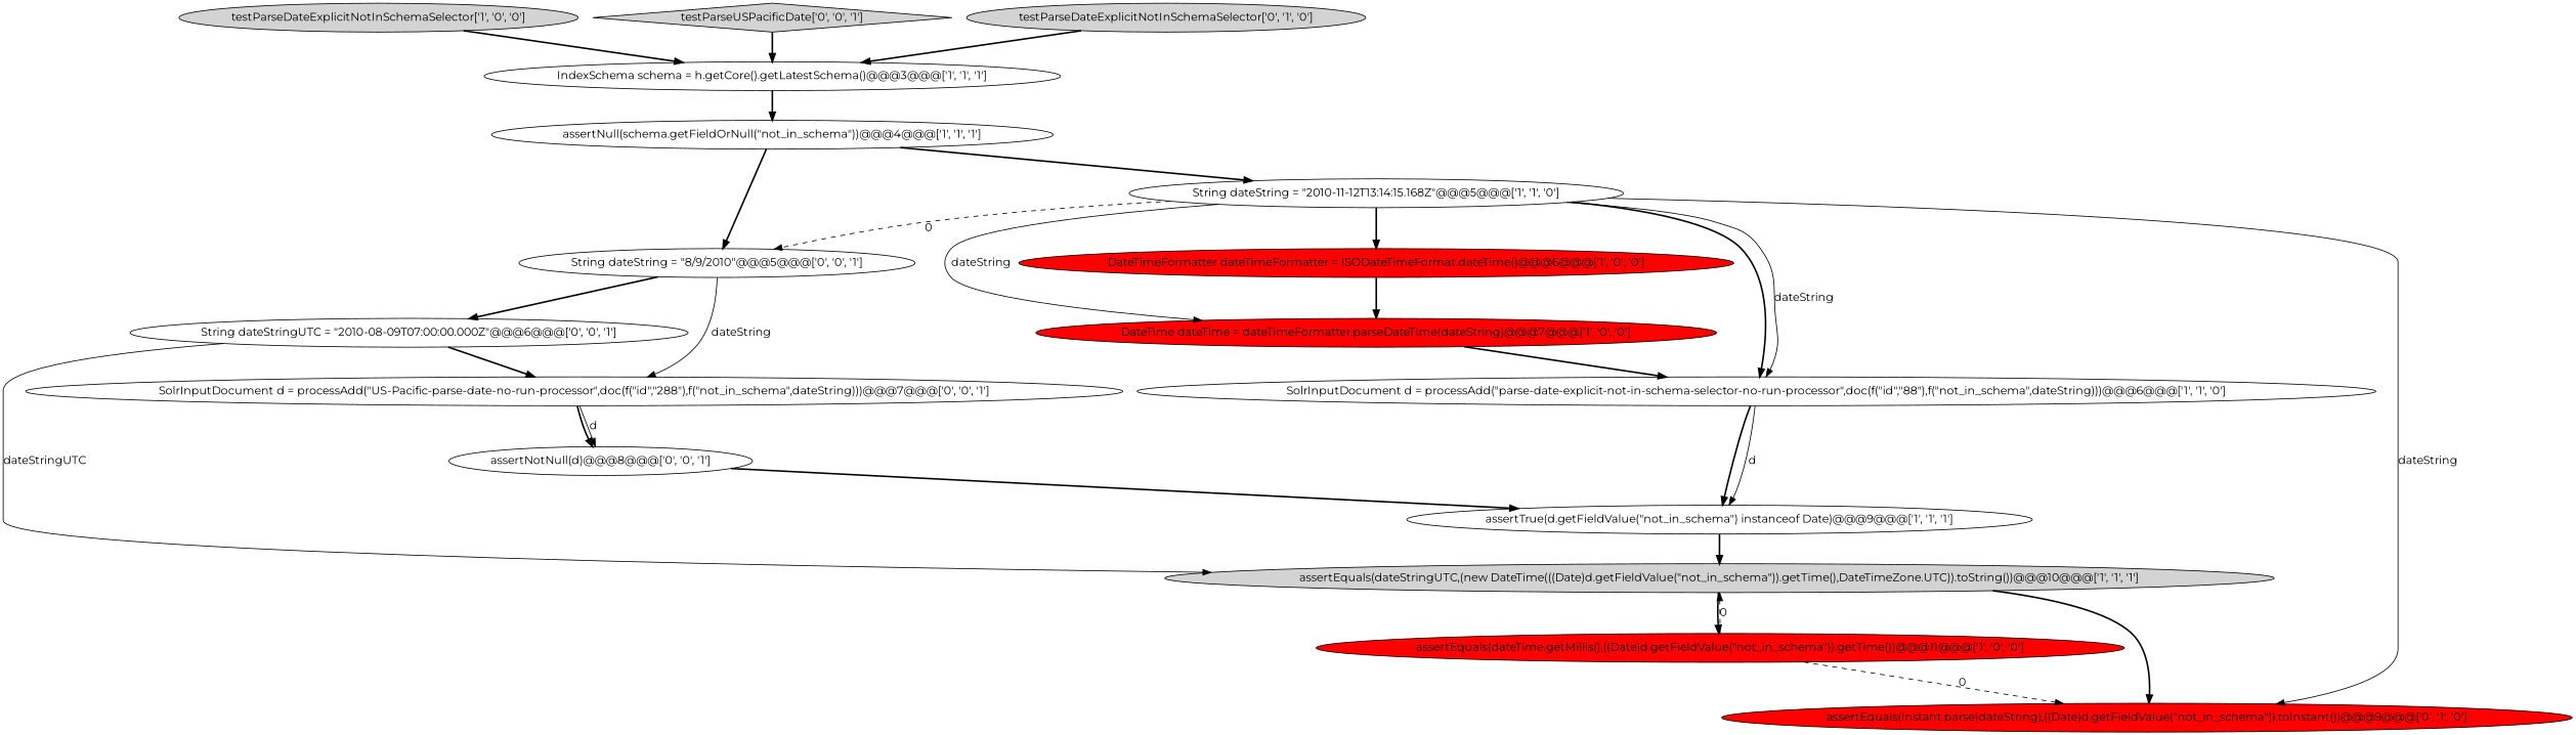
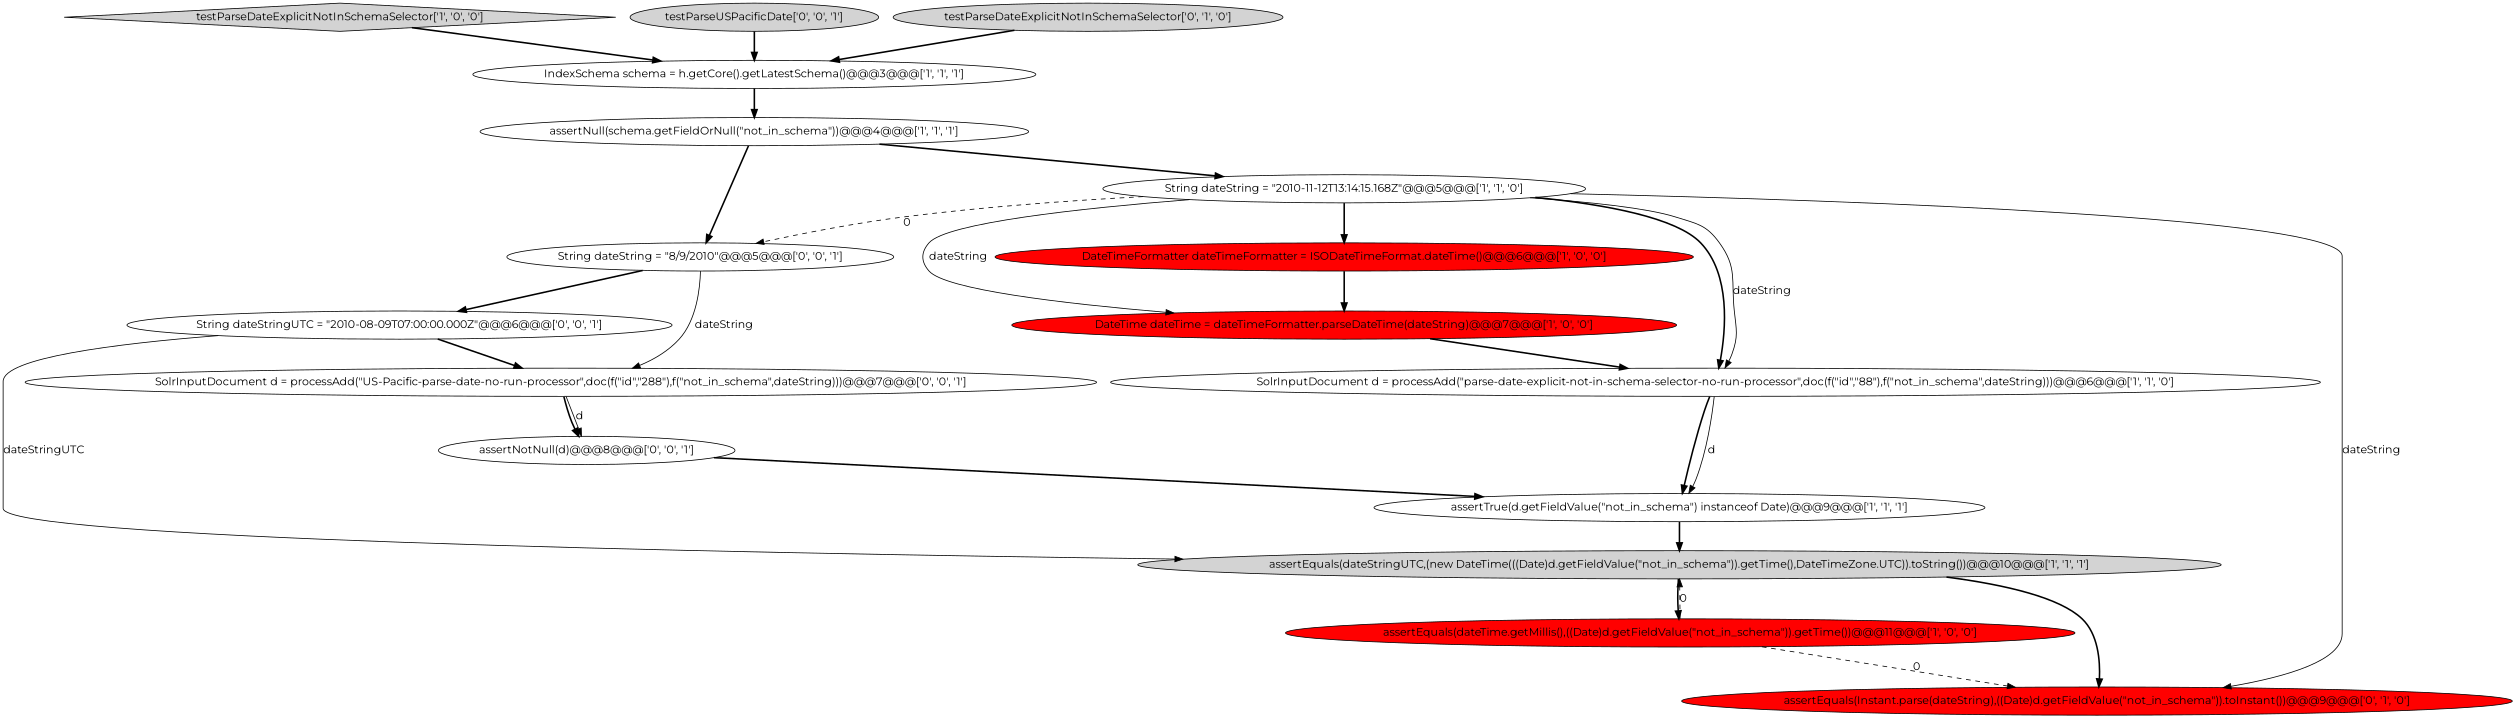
  digraph {
    fontname=Montserrat
    node [fillcolor=white fontname=Montserrat shape=ellipse style=filled]
    edge [fontname=Montserrat style=bold]
    n1 [label="assertTrue(d.getFieldValue(\"not_in_schema\") instanceof Date)@@@9@@@['1', '1', '1']"]
    n2 [fillcolor=lightgray label="assertEquals(dateStringUTC,(new DateTime(((Date)d.getFieldValue(\"not_in_schema\")).getTime(),DateTimeZone.UTC)).toString())@@@10@@@['1', '1', '1']"]
    n3 [fillcolor=red label="assertEquals(Instant.parse(dateString),((Date)d.getFieldValue(\"not_in_schema\")).toInstant())@@@9@@@['0', '1', '0']"]
    n4 [fillcolor=red label="assertEquals(dateTime.getMillis(),((Date)d.getFieldValue(\"not_in_schema\")).getTime())@@@11@@@['1', '0', '0']"]
    n5 [label="SolrInputDocument d = processAdd(\"parse-date-explicit-not-in-schema-selector-no-run-processor\",doc(f(\"id\",\"88\"),f(\"not_in_schema\",dateString)))@@@6@@@['1', '1', '0']"]
    n6 [label="String dateStringUTC = \"2010-08-09T07:00:00.000Z\"@@@6@@@['0', '0', '1']"]
    n7 [label="SolrInputDocument d = processAdd(\"US-Pacific-parse-date-no-run-processor\",doc(f(\"id\",\"288\"),f(\"not_in_schema\",dateString)))@@@7@@@['0', '0', '1']"]
    n8 [label="assertNotNull(d)@@@8@@@['0', '0', '1']"]
    n9 [label="String dateString = \"2010-11-12T13:14:15.168Z\"@@@5@@@['1', '1', '0']"]
    n10 [fillcolor=red label="DateTimeFormatter dateTimeFormatter = ISODateTimeFormat.dateTime()@@@6@@@['1', '0', '0']"]
    n11 [fillcolor=red label="DateTime dateTime = dateTimeFormatter.parseDateTime(dateString)@@@7@@@['1', '0', '0']"]
    n12 [label="String dateString = \"8/9/2010\"@@@5@@@['0', '0', '1']"]
-   n13 [fillcolor=lightgray label="testParseDateExplicitNotInSchemaSelector['1', '0', '0']"]
+   n13 [fillcolor=lightgray label="testParseDateExplicitNotInSchemaSelector['1', '0', '0']" shape=diamond]
    n14 [label="IndexSchema schema = h.getCore().getLatestSchema()@@@3@@@['1', '1', '1']"]
    n15 [label="assertNull(schema.getFieldOrNull(\"not_in_schema\"))@@@4@@@['1', '1', '1']"]
-   n16 [fillcolor=lightgray label="testParseUSPacificDate['0', '0', '1']" shape=diamond]
+   n16 [fillcolor=lightgray label="testParseUSPacificDate['0', '0', '1']"]
    n17 [fillcolor=lightgray label="testParseDateExplicitNotInSchemaSelector['0', '1', '0']"]
    n1 -> n2
    n2 -> n3
    n2 -> n4
    n4 -> n2 [label=0 style=dashed]
    n4 -> n3 [label=0 style=dashed]
    n5 -> n1
    n5 -> n1 [label=d style=solid]
    n6 -> n2 [label=dateStringUTC style=solid]
    n6 -> n7
    n7 -> n8
    n7 -> n8 [label=d style=solid]
    n8 -> n1
    n9 -> n3 [label=dateString style=solid]
    n9 -> n5
    n9 -> n5 [label=dateString style=solid]
    n9 -> n10
    n9 -> n11 [label=dateString style=solid]
    n9 -> n12 [label=0 style=dashed]
    n10 -> n11
    n11 -> n5
    n12 -> n6
    n12 -> n7 [label=dateString style=solid]
    n13 -> n14
    n14 -> n15
    n15 -> n9
    n15 -> n12
    n16 -> n14
    n17 -> n14
  }
